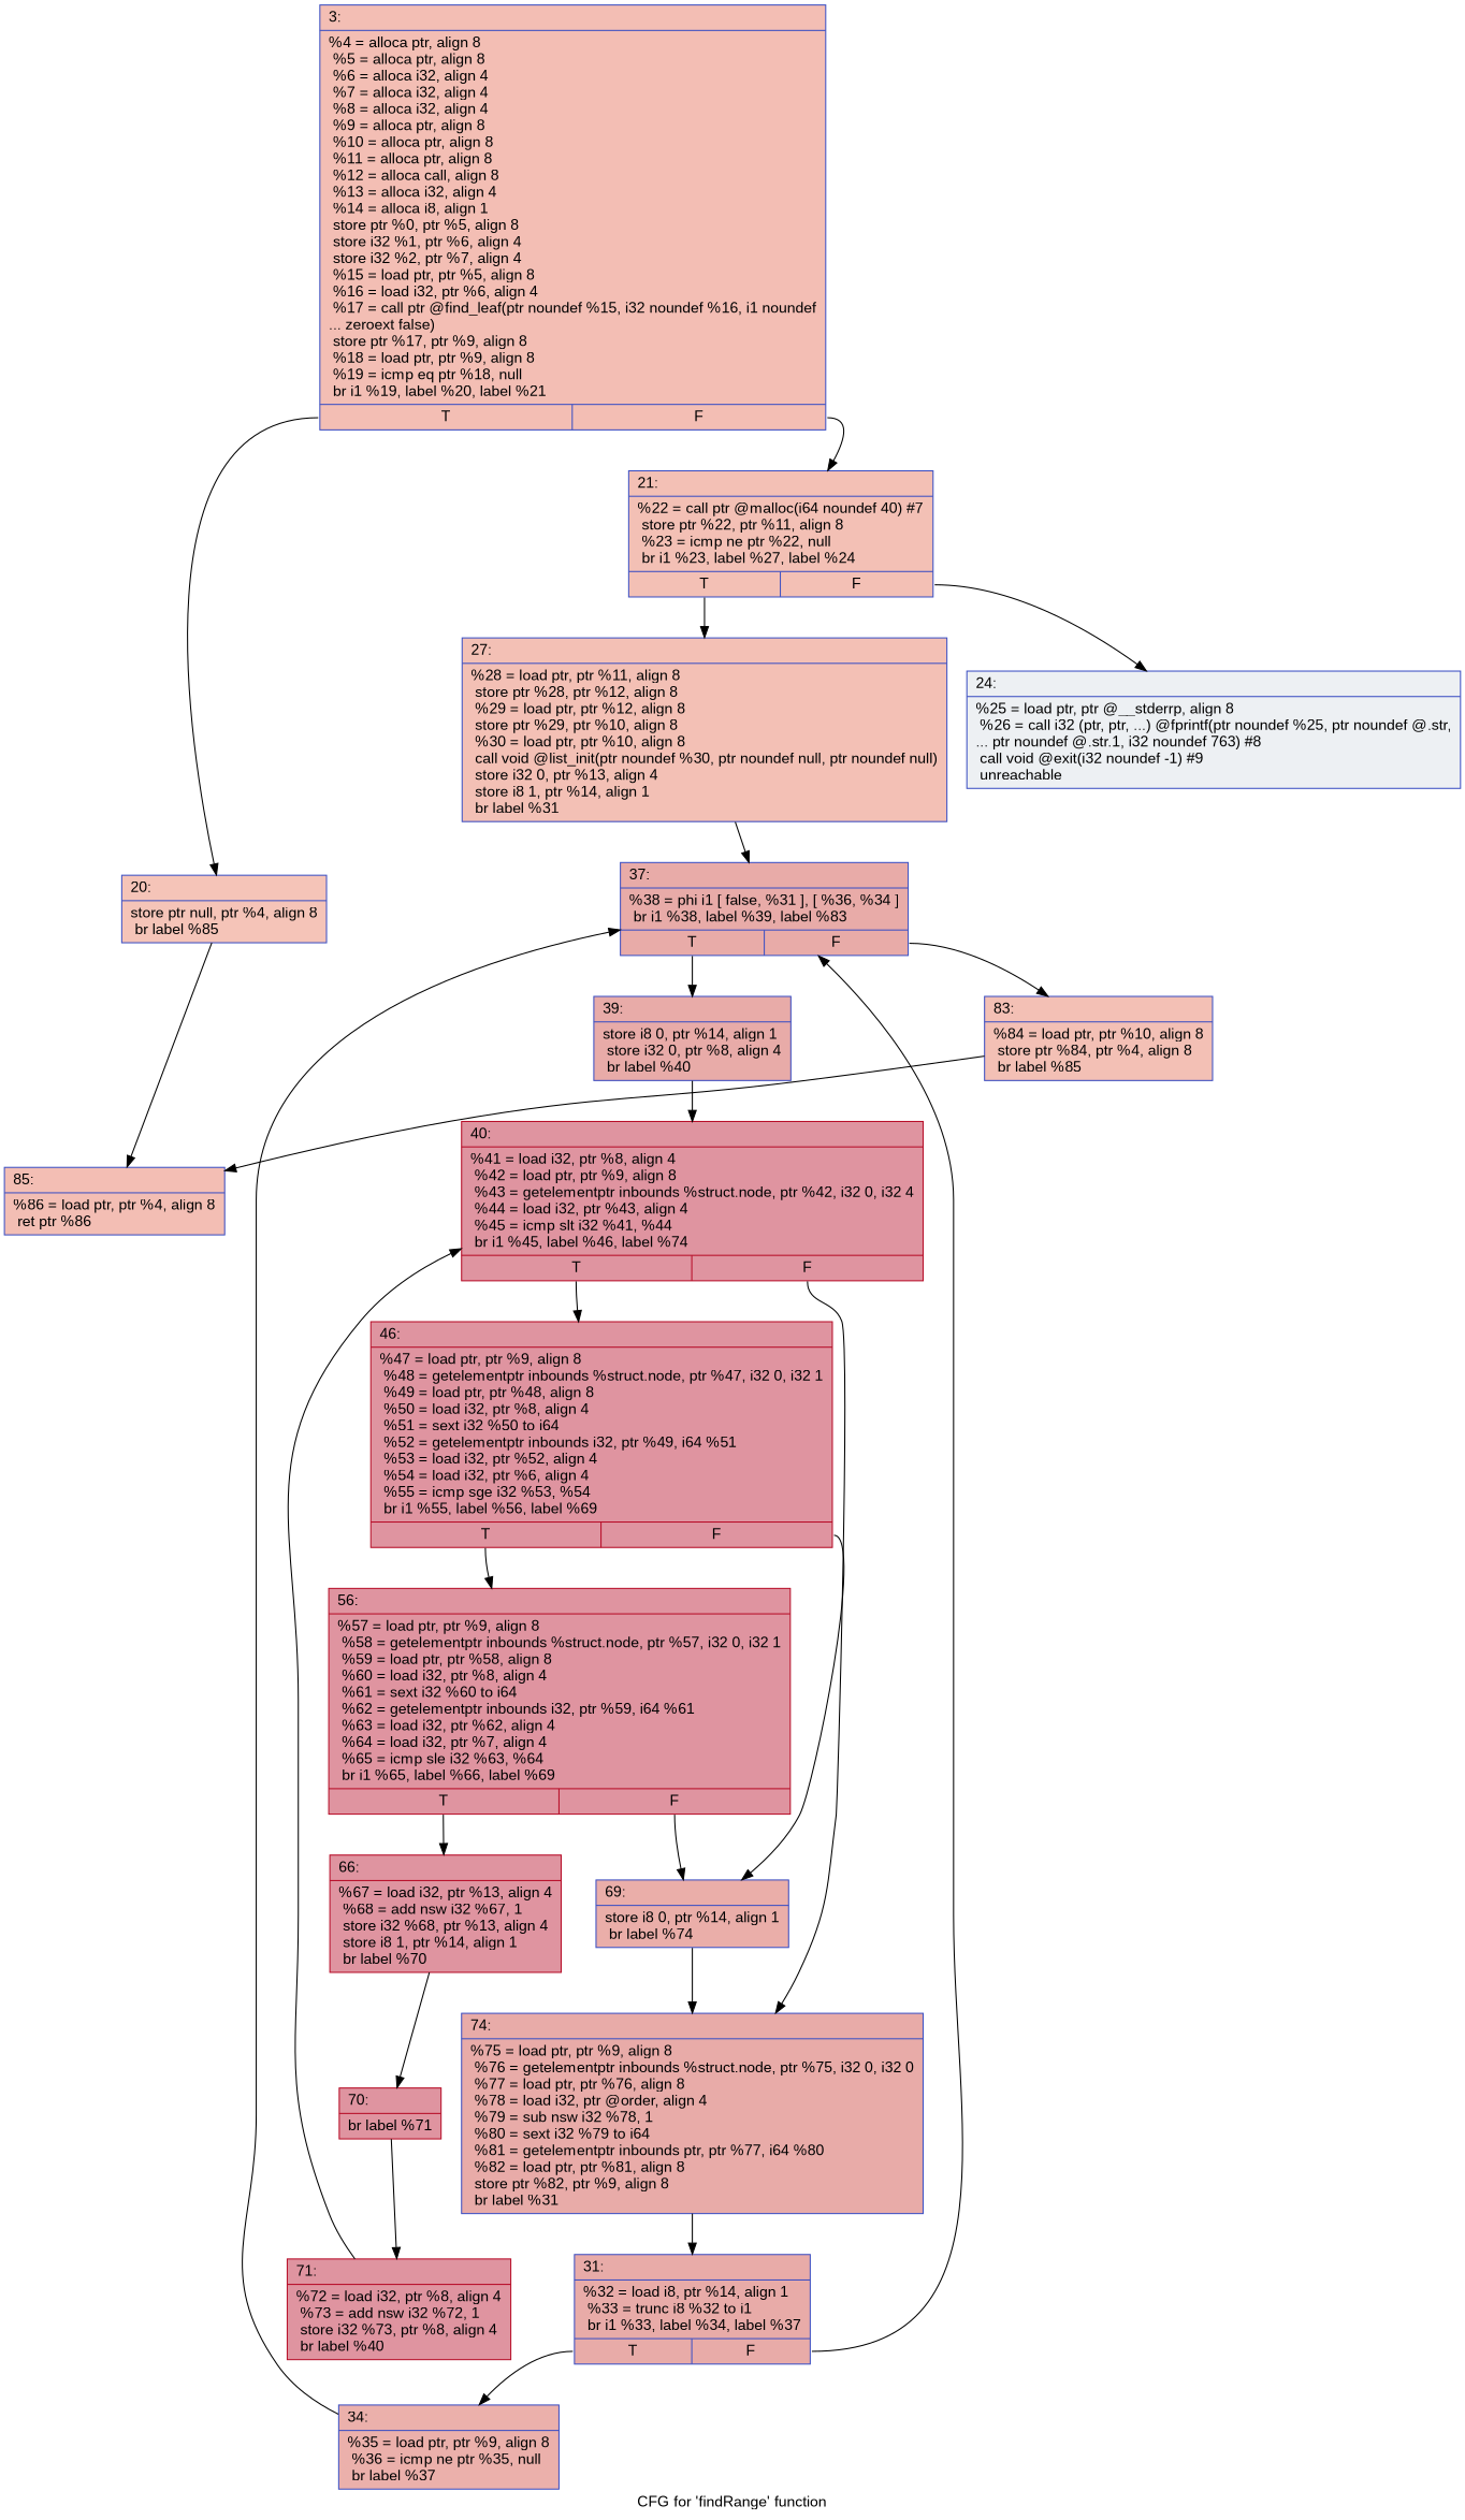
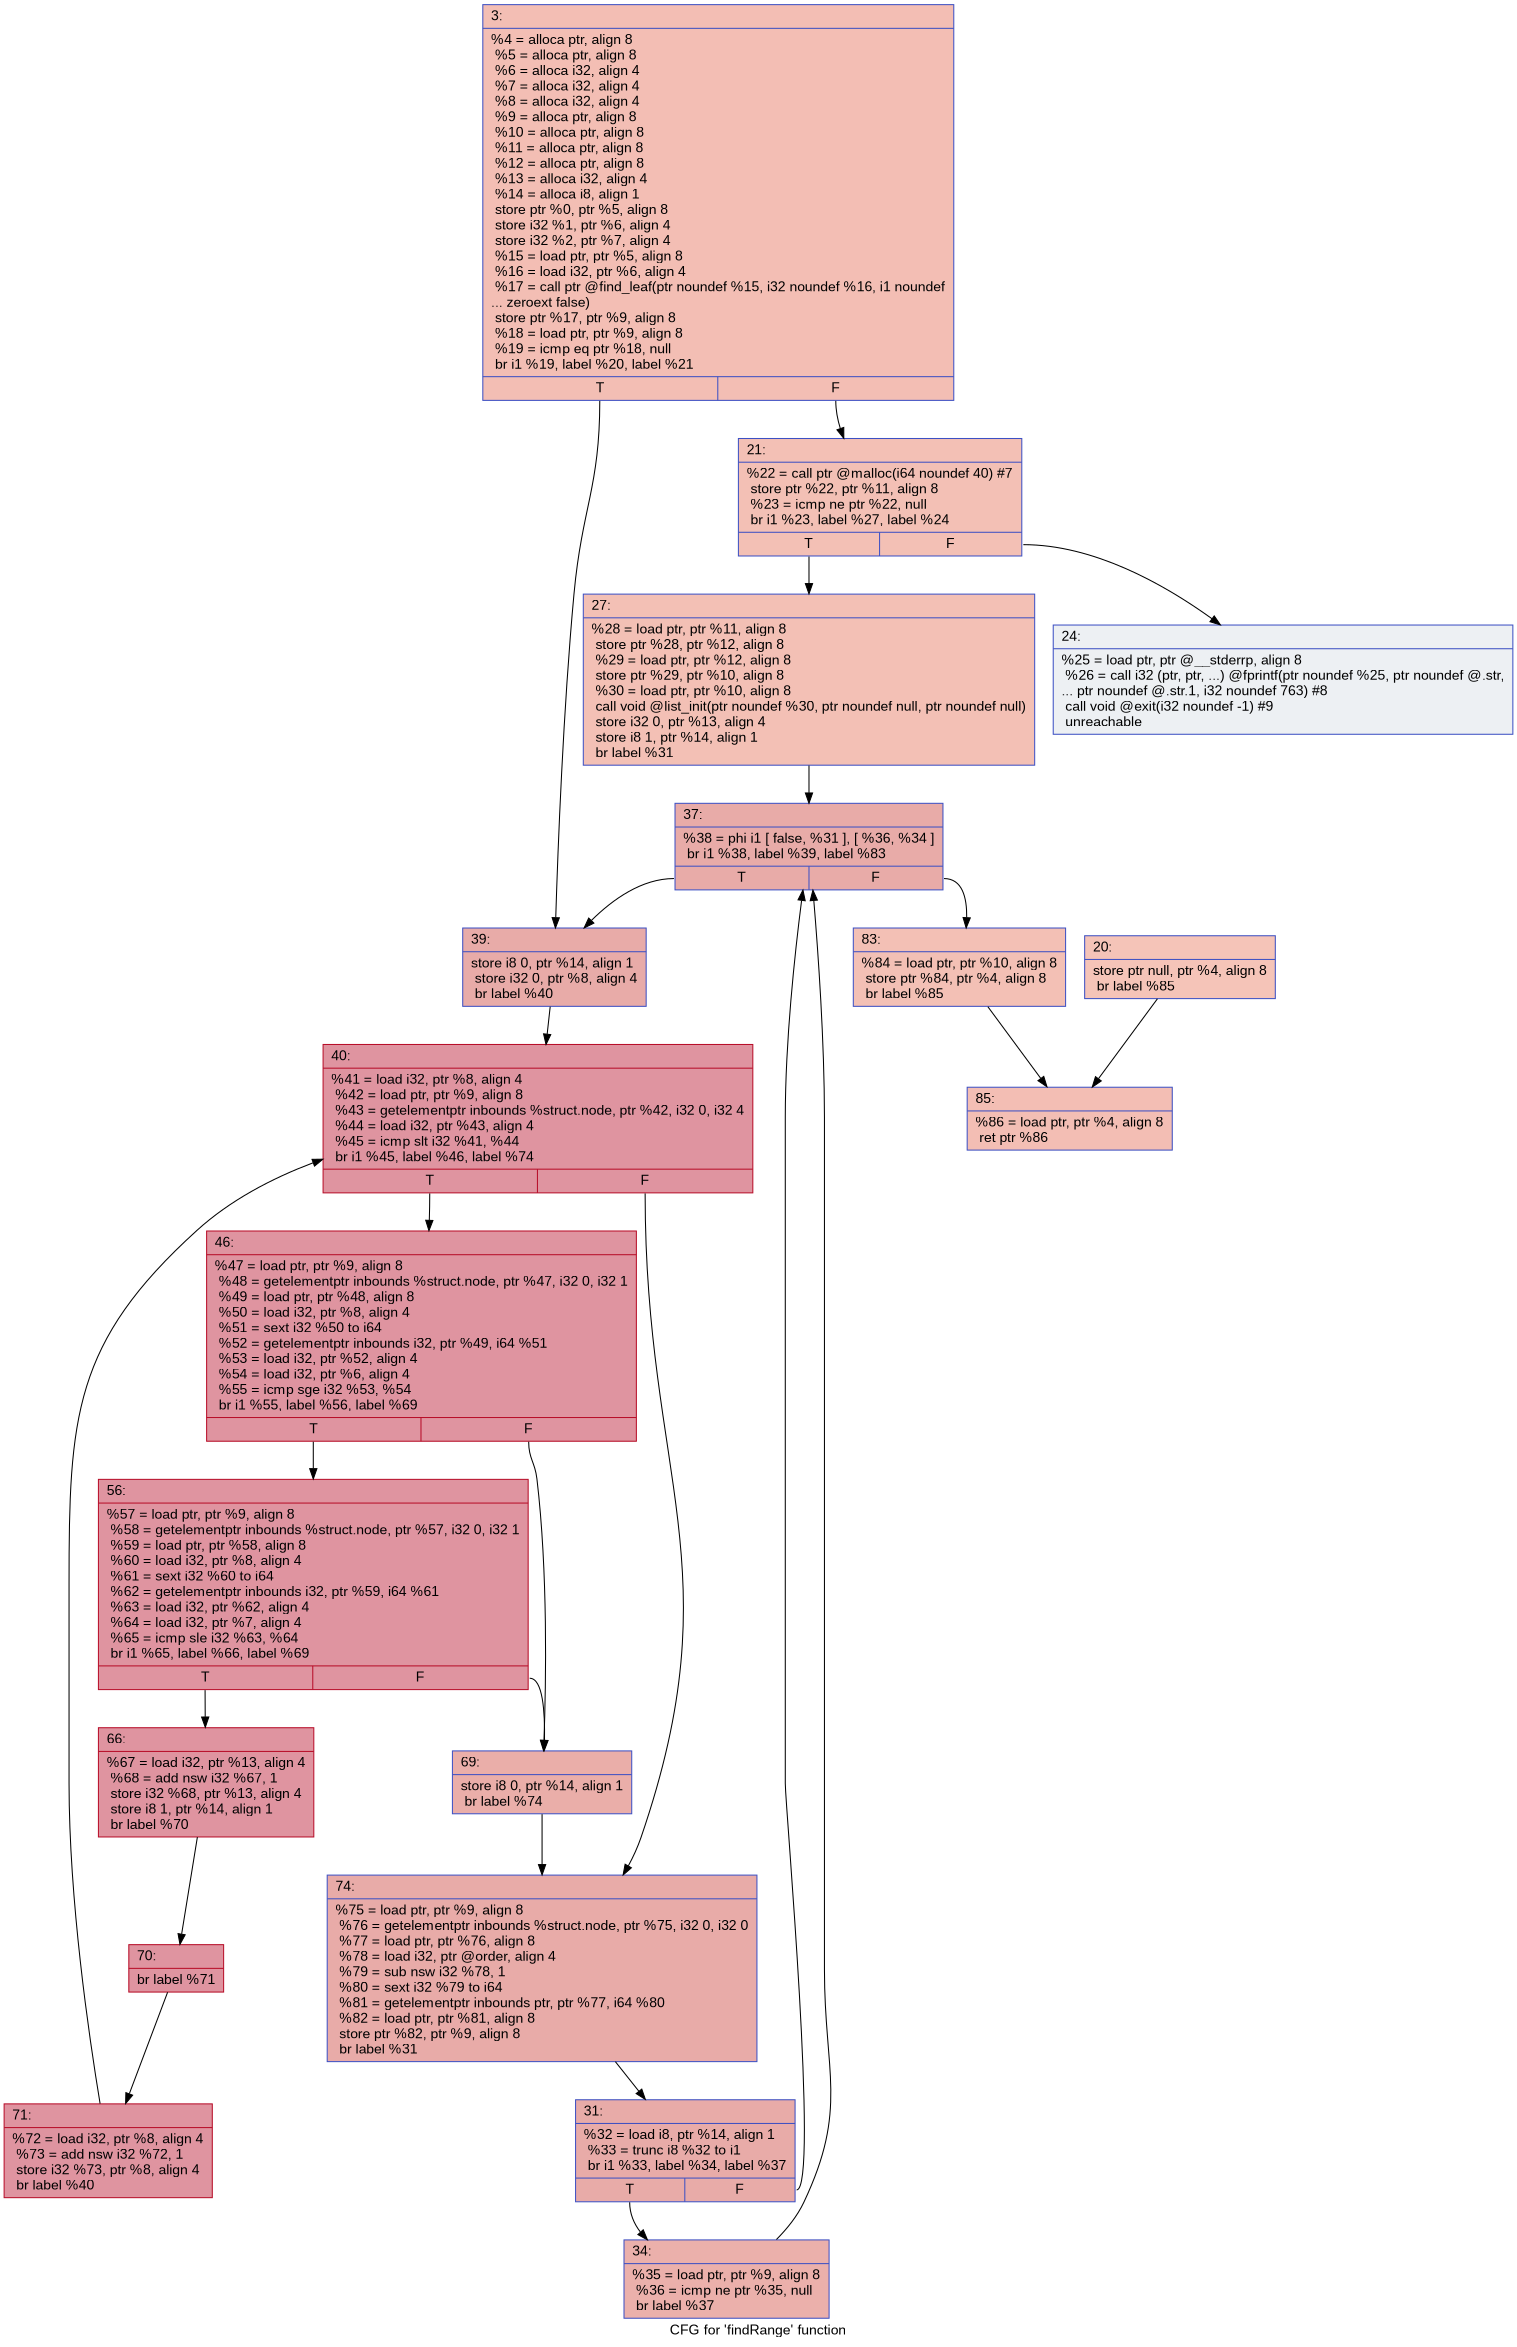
  digraph {
    fontname="Liberation Sans"
    label="CFG for 'findRange' function"
    node [color="#3d50c3ff" fillcolor="#b70d2870" fontname="Liberation Sans" shape=record style=filled]
    edge [fontname="Liberation Sans"]
-   n1 [fillcolor="#e36c5570" label="{3:\l|  %4 = alloca ptr, align 8\l  %5 = alloca ptr, align 8\l  %6 = alloca i32, align 4\l  %7 = alloca i32, align 4\l  %8 = alloca i32, align 4\l  %9 = alloca ptr, align 8\l  %10 = alloca ptr, align 8\l  %11 = alloca ptr, align 8\l  %12 = alloca call, align 8\l  %13 = alloca i32, align 4\l  %14 = alloca i8, align 1\l  store ptr %0, ptr %5, align 8\l  store i32 %1, ptr %6, align 4\l  store i32 %2, ptr %7, align 4\l  %15 = load ptr, ptr %5, align 8\l  %16 = load i32, ptr %6, align 4\l  %17 = call ptr @find_leaf(ptr noundef %15, i32 noundef %16, i1 noundef\l... zeroext false)\l  store ptr %17, ptr %9, align 8\l  %18 = load ptr, ptr %9, align 8\l  %19 = icmp eq ptr %18, null\l  br i1 %19, label %20, label %21\l|{<s0>T|<s1>F}}"]
+   n1 [fillcolor="#e36c5570" label="{3:\l|  %4 = alloca ptr, align 8\l  %5 = alloca ptr, align 8\l  %6 = alloca i32, align 4\l  %7 = alloca i32, align 4\l  %8 = alloca i32, align 4\l  %9 = alloca ptr, align 8\l  %10 = alloca ptr, align 8\l  %11 = alloca ptr, align 8\l  %12 = alloca ptr, align 8\l  %13 = alloca i32, align 4\l  %14 = alloca i8, align 1\l  store ptr %0, ptr %5, align 8\l  store i32 %1, ptr %6, align 4\l  store i32 %2, ptr %7, align 4\l  %15 = load ptr, ptr %5, align 8\l  %16 = load i32, ptr %6, align 4\l  %17 = call ptr @find_leaf(ptr noundef %15, i32 noundef %16, i1 noundef\l... zeroext false)\l  store ptr %17, ptr %9, align 8\l  %18 = load ptr, ptr %9, align 8\l  %19 = icmp eq ptr %18, null\l  br i1 %19, label %20, label %21\l|{<s0>T|<s1>F}}"]
    n2 [fillcolor="#e97a5f70" label="{20:\l|  store ptr null, ptr %4, align 8\l  br label %85\l}"]
    n3 [fillcolor="#e5705870" label="{21:\l|  %22 = call ptr @malloc(i64 noundef 40) #7\l  store ptr %22, ptr %11, align 8\l  %23 = icmp ne ptr %22, null\l  br i1 %23, label %27, label %24\l|{<s0>T|<s1>F}}"]
    n4 [fillcolor="#e36c5570" label="{85:\l|  %86 = load ptr, ptr %4, align 8\l  ret ptr %86\l}"]
    n5 [fillcolor="#e5705870" label="{27:\l|  %28 = load ptr, ptr %11, align 8\l  store ptr %28, ptr %12, align 8\l  %29 = load ptr, ptr %12, align 8\l  store ptr %29, ptr %10, align 8\l  %30 = load ptr, ptr %10, align 8\l  call void @list_init(ptr noundef %30, ptr noundef null, ptr noundef null)\l  store i32 0, ptr %13, align 4\l  store i8 1, ptr %14, align 1\l  br label %31\l}"]
    n6 [fillcolor="#d6dce470" label="{24:\l|  %25 = load ptr, ptr @__stderrp, align 8\l  %26 = call i32 (ptr, ptr, ...) @fprintf(ptr noundef %25, ptr noundef @.str,\l... ptr noundef @.str.1, i32 noundef 763) #8\l  call void @exit(i32 noundef -1) #9\l  unreachable\l}"]
    n7 [fillcolor="#cc403a70" label="{37:\l|  %38 = phi i1 [ false, %31 ], [ %36, %34 ]\l  br i1 %38, label %39, label %83\l|{<s0>T|<s1>F}}"]
    n8 [fillcolor="#cc403a70" label="{31:\l|  %32 = load i8, ptr %14, align 1\l  %33 = trunc i8 %32 to i1\l  br i1 %33, label %34, label %37\l|{<s0>T|<s1>F}}"]
    n9 [fillcolor="#d24b4070" label="{34:\l|  %35 = load ptr, ptr %9, align 8\l  %36 = icmp ne ptr %35, null\l  br label %37\l}"]
    n10 [fillcolor="#cc403a70" label="{39:\l|  store i8 0, ptr %14, align 1\l  store i32 0, ptr %8, align 4\l  br label %40\l}"]
    n11 [fillcolor="#e5705870" label="{83:\l|  %84 = load ptr, ptr %10, align 8\l  store ptr %84, ptr %4, align 8\l  br label %85\l}"]
    n12 [color="#b70d28ff" label="{40:\l|  %41 = load i32, ptr %8, align 4\l  %42 = load ptr, ptr %9, align 8\l  %43 = getelementptr inbounds %struct.node, ptr %42, i32 0, i32 4\l  %44 = load i32, ptr %43, align 4\l  %45 = icmp slt i32 %41, %44\l  br i1 %45, label %46, label %74\l|{<s0>T|<s1>F}}"]
    n13 [color="#b70d28ff" label="{46:\l|  %47 = load ptr, ptr %9, align 8\l  %48 = getelementptr inbounds %struct.node, ptr %47, i32 0, i32 1\l  %49 = load ptr, ptr %48, align 8\l  %50 = load i32, ptr %8, align 4\l  %51 = sext i32 %50 to i64\l  %52 = getelementptr inbounds i32, ptr %49, i64 %51\l  %53 = load i32, ptr %52, align 4\l  %54 = load i32, ptr %6, align 4\l  %55 = icmp sge i32 %53, %54\l  br i1 %55, label %56, label %69\l|{<s0>T|<s1>F}}"]
    n14 [fillcolor="#cc403a70" label="{74:\l|  %75 = load ptr, ptr %9, align 8\l  %76 = getelementptr inbounds %struct.node, ptr %75, i32 0, i32 0\l  %77 = load ptr, ptr %76, align 8\l  %78 = load i32, ptr @order, align 4\l  %79 = sub nsw i32 %78, 1\l  %80 = sext i32 %79 to i64\l  %81 = getelementptr inbounds ptr, ptr %77, i64 %80\l  %82 = load ptr, ptr %81, align 8\l  store ptr %82, ptr %9, align 8\l  br label %31\l}"]
    n15 [color="#b70d28ff" label="{56:\l|  %57 = load ptr, ptr %9, align 8\l  %58 = getelementptr inbounds %struct.node, ptr %57, i32 0, i32 1\l  %59 = load ptr, ptr %58, align 8\l  %60 = load i32, ptr %8, align 4\l  %61 = sext i32 %60 to i64\l  %62 = getelementptr inbounds i32, ptr %59, i64 %61\l  %63 = load i32, ptr %62, align 4\l  %64 = load i32, ptr %7, align 4\l  %65 = icmp sle i32 %63, %64\l  br i1 %65, label %66, label %69\l|{<s0>T|<s1>F}}"]
    n16 [fillcolor="#d0473d70" label="{69:\l|  store i8 0, ptr %14, align 1\l  br label %74\l}"]
    n17 [color="#b70d28ff" label="{66:\l|  %67 = load i32, ptr %13, align 4\l  %68 = add nsw i32 %67, 1\l  store i32 %68, ptr %13, align 4\l  store i8 1, ptr %14, align 1\l  br label %70\l}"]
    n18 [color="#b70d28ff" label="{70:\l|  br label %71\l}"]
    n19 [color="#b70d28ff" label="{71:\l|  %72 = load i32, ptr %8, align 4\l  %73 = add nsw i32 %72, 1\l  store i32 %73, ptr %8, align 4\l  br label %40\l}"]
-   n1 -> n2 [tailport=s0]
+   n1 -> n10 [tailport=s0]
    n1 -> n3 [tailport=s1]
    n2 -> n4
    n3 -> n5 [tailport=s0]
    n3 -> n6 [tailport=s1]
    n5 -> n7
    n7 -> n10 [tailport=s0]
    n7 -> n11 [tailport=s1]
    n8 -> n7 [tailport=s1]
    n8 -> n9 [tailport=s0]
    n9 -> n7
    n10 -> n12
    n11 -> n4
    n12 -> n13 [tailport=s0]
    n12 -> n14 [tailport=s1]
    n13 -> n15 [tailport=s0]
    n13 -> n16 [tailport=s1]
    n14 -> n8
    n15 -> n16 [tailport=s1]
    n15 -> n17 [tailport=s0]
    n16 -> n14
    n17 -> n18
    n18 -> n19
    n19 -> n12
  }
